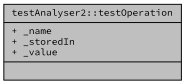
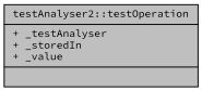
  digraph {
    fontname="Source Code Pro"
-   n1 [color=black fillcolor=grey75 fontcolor=black fontname="Source Code Pro" fontsize=10 height=0.2 label="{testAnalyser2::testOperation\n|+ _name\l+ _storedIn\l+ _value\l|}" shape=record style=filled width=0.4]
+   n1 [color=black fillcolor=grey75 fontcolor=black fontname="Source Code Pro" fontsize=10 height=0.2 label="{testAnalyser2::testOperation\n|+ _testAnalyser\l+ _storedIn\l+ _value\l|}" shape=record style=filled width=0.4]
  }
